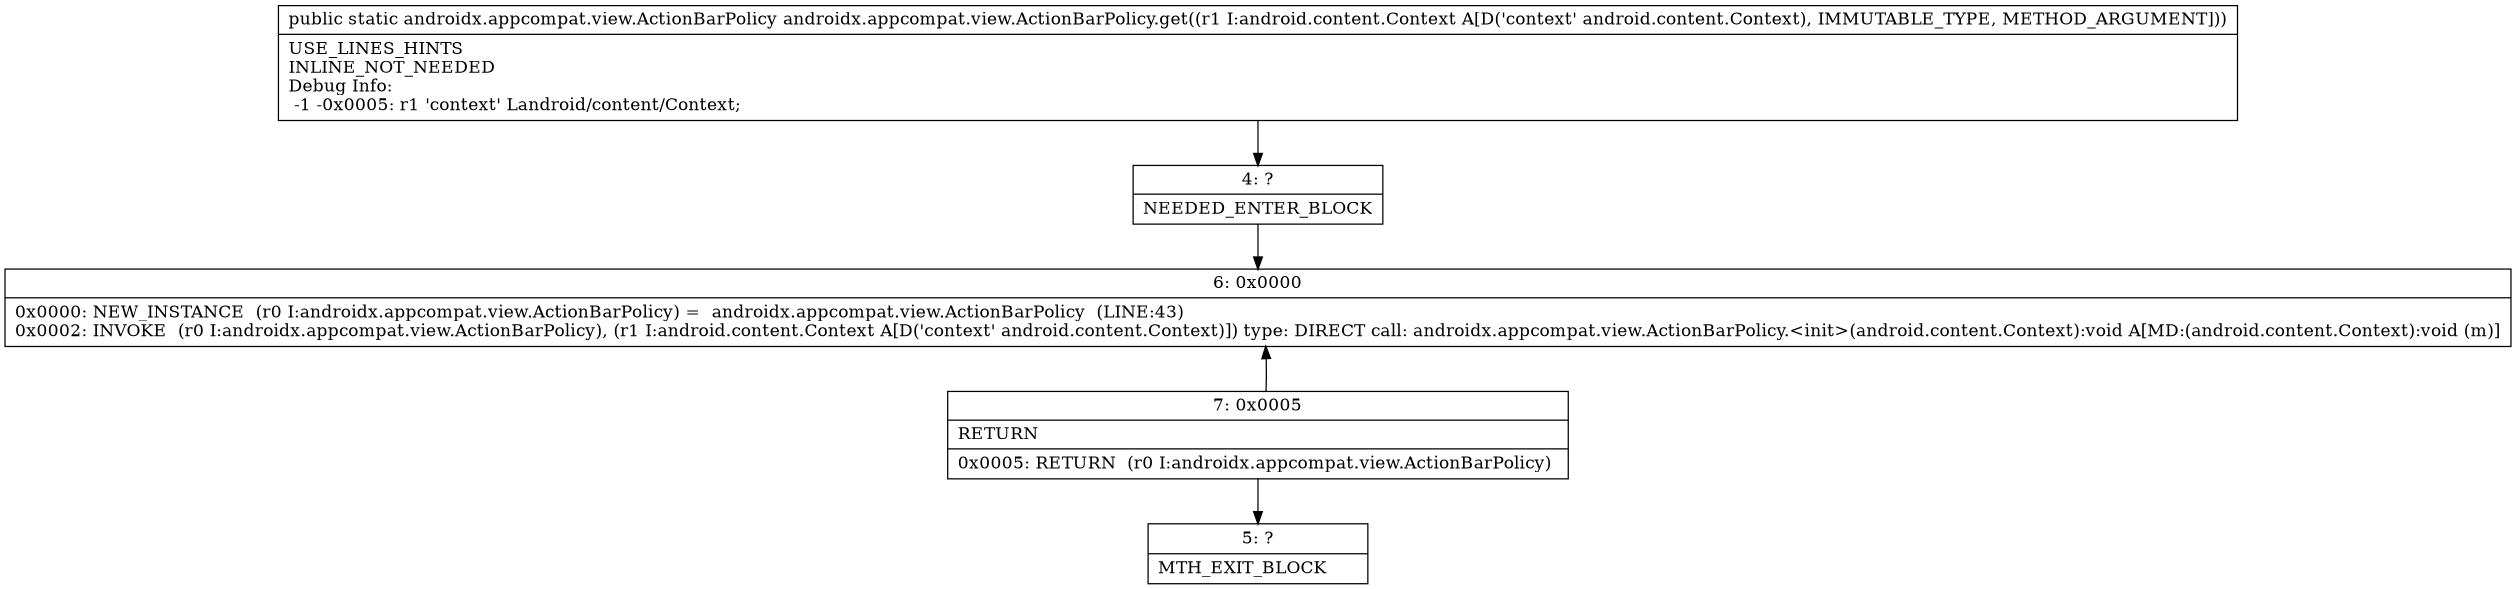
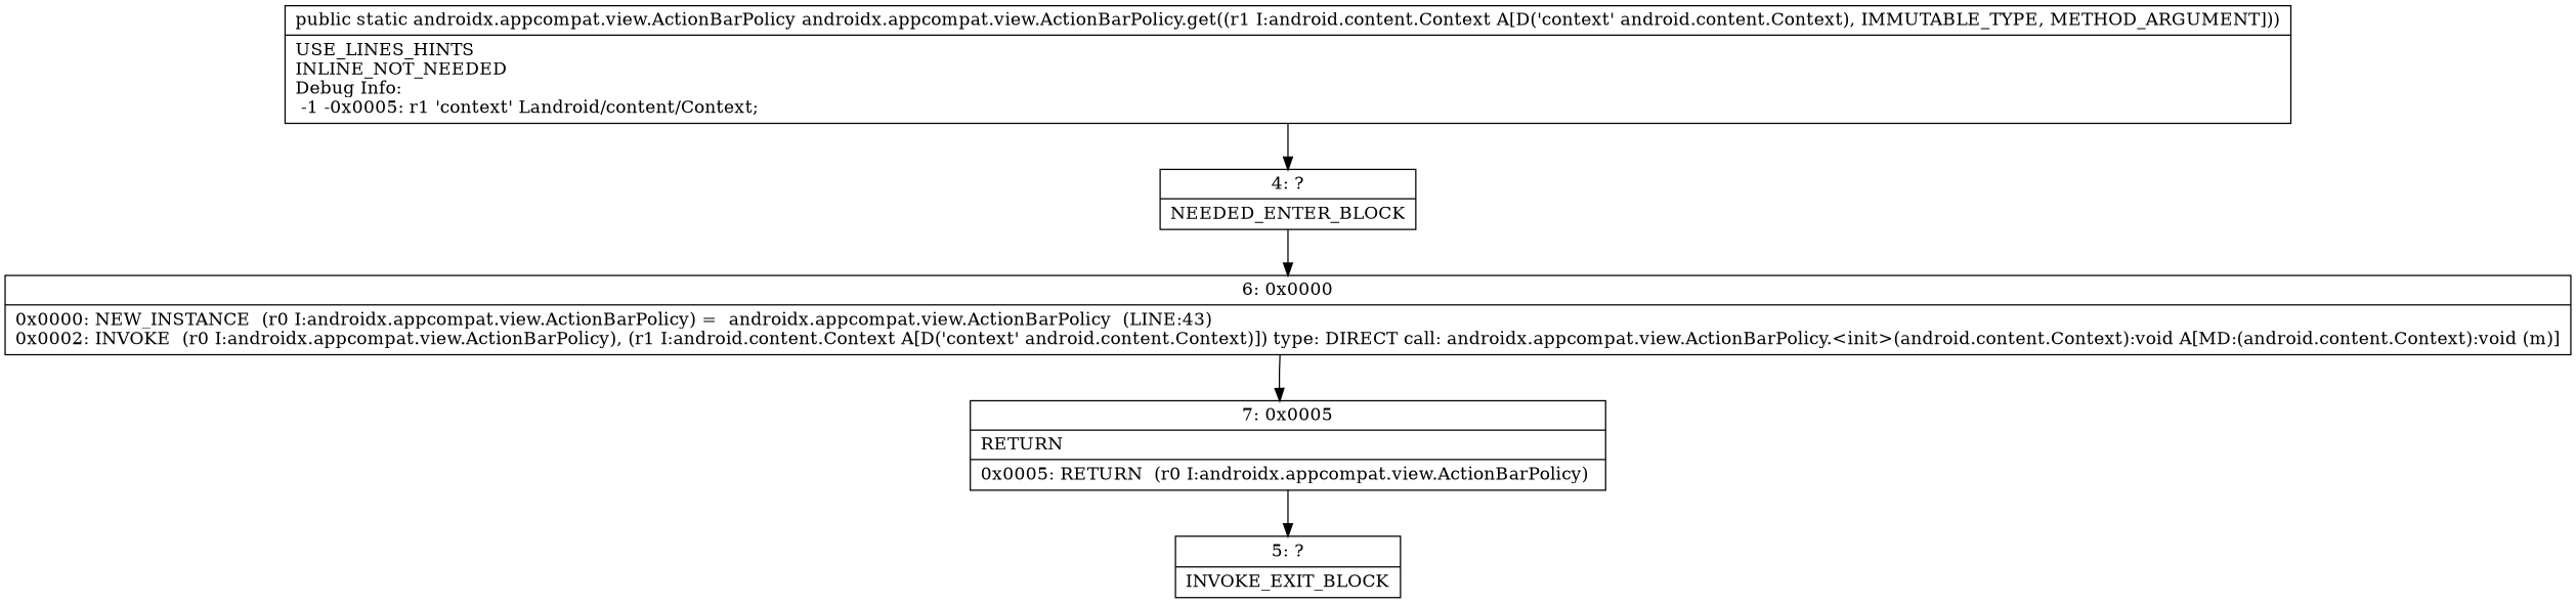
  digraph {
    node [shape=record]
    n1 [label="{4\:\ ?|NEEDED_ENTER_BLOCK\l}"]
    n2 [label="{6\:\ 0x0000|0x0000: NEW_INSTANCE  (r0 I:androidx.appcompat.view.ActionBarPolicy) =  androidx.appcompat.view.ActionBarPolicy  (LINE:43)\l0x0002: INVOKE  (r0 I:androidx.appcompat.view.ActionBarPolicy), (r1 I:android.content.Context A[D('context' android.content.Context)]) type: DIRECT call: androidx.appcompat.view.ActionBarPolicy.\<init\>(android.content.Context):void A[MD:(android.content.Context):void (m)]\l}"]
    n3 [label="{7\:\ 0x0005|RETURN\l|0x0005: RETURN  (r0 I:androidx.appcompat.view.ActionBarPolicy) \l}"]
-   n4 [label="{5\:\ ?|MTH_EXIT_BLOCK\l}"]
+   n4 [label="{5\:\ ?|INVOKE_EXIT_BLOCK\l}"]
    n5 [label="{public static androidx.appcompat.view.ActionBarPolicy androidx.appcompat.view.ActionBarPolicy.get((r1 I:android.content.Context A[D('context' android.content.Context), IMMUTABLE_TYPE, METHOD_ARGUMENT]))  | USE_LINES_HINTS\lINLINE_NOT_NEEDED\lDebug Info:\l  \-1 \-0x0005: r1 'context' Landroid\/content\/Context;\l}"]
    n1 -> n2
-   n3 -> n2
+   n2 -> n3
    n3 -> n4
    n5 -> n1
  }
